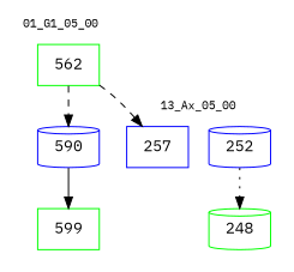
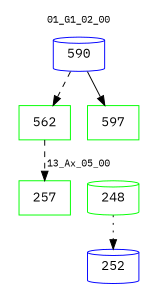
  digraph {
    fontname="IBM Plex Mono"
    node [color=blue fontname="IBM Plex Mono" shape=cylinder]
    edge [color=black fontname="IBM Plex Mono" style=dashed]
    n1 [label=252]
    n2 [color=green label=248]
-   n3 [label=257 shape=box]
+   n3 [color=green label=257 shape=box]
    n4 [label=590]
    n5 [color=green label=562 shape=box]
-   n6 [color=green label=599 shape=box]
+   n6 [color=green label=597 shape=box]
    subgraph cluster_1 {
      color=white
      fontsize=10
      label="13_Ax_05_00"
      n1
      n2
      n3
    }
    subgraph cluster_2 {
      color=white
      fontsize=10
-     label="01_G1_05_00"
+     label="01_G1_02_00"
      n4
      n5
      n6
    }
-   n1 -> n2 [style=dotted]
-   n5 -> n4
+   n2 -> n1 [style=dotted]
+   n4 -> n5
    n4 -> n6 [style=solid]
    n5 -> n3
  }
